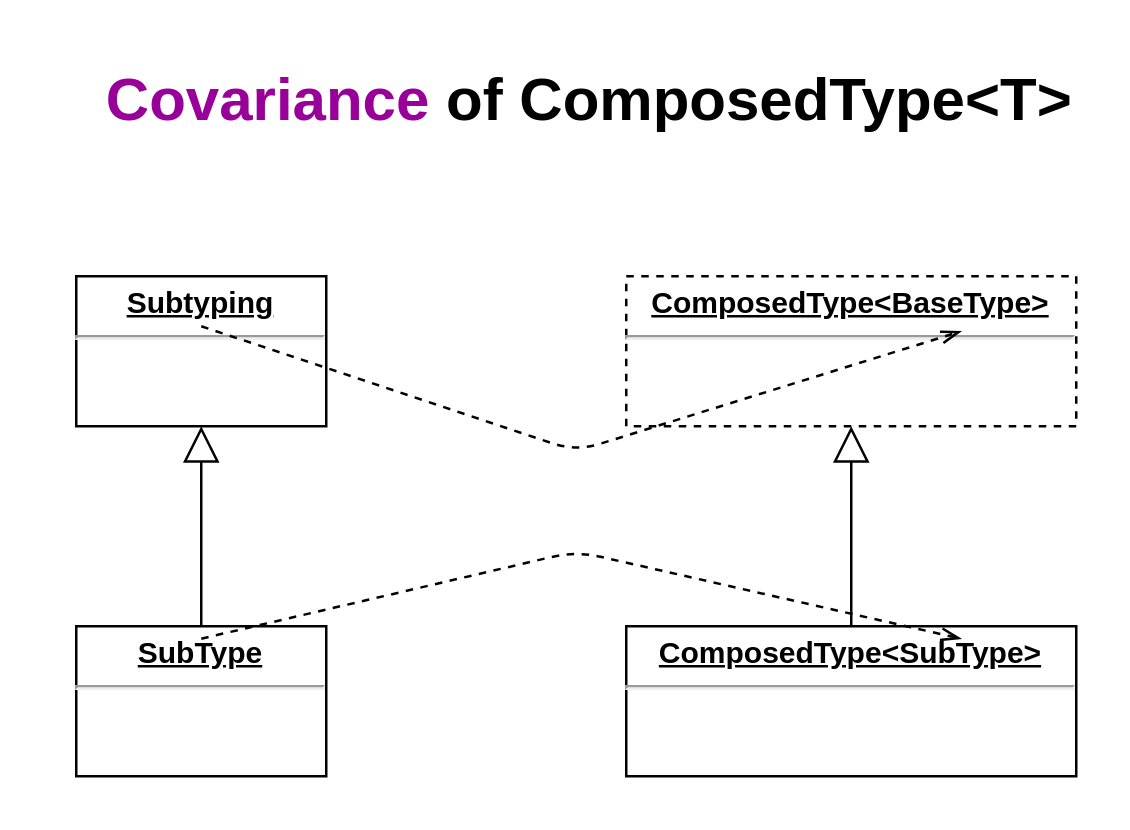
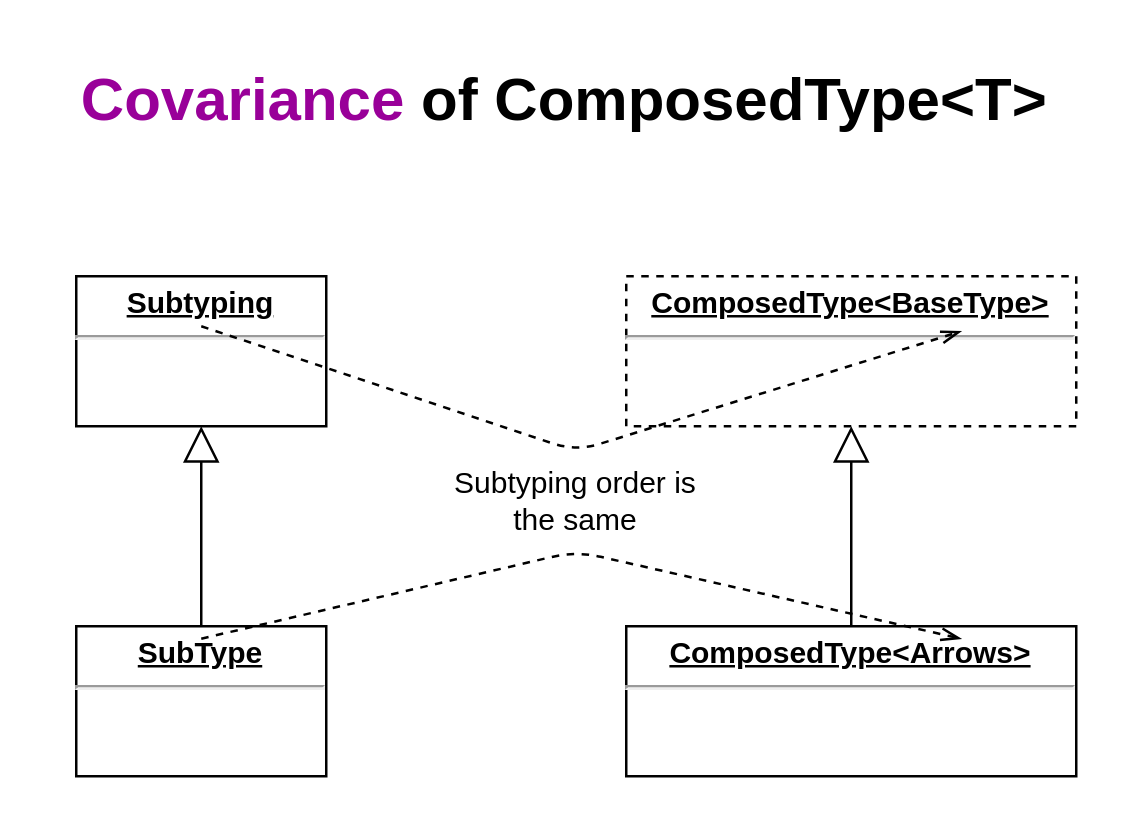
  <mxCell id="0" />
  <mxCell id="1" parent="0" />
  <mxCell id="2" value="&lt;p style=&quot;margin: 0px ; margin-top: 4px ; text-align: center ; text-decoration: underline&quot;&gt;&lt;b&gt;Subtyping&lt;/b&gt;&lt;/p&gt;&lt;hr&gt;&lt;p style=&quot;margin: 0px ; margin-left: 8px&quot;&gt;&lt;br&gt;&lt;/p&gt;" style="verticalAlign=top;align=left;overflow=fill;fontSize=12;fontFamily=Helvetica;html=1;" parent="1" vertex="1"><mxGeometry x="30" y="110" width="100" height="60" as="geometry" /></mxCell>
  <mxCell id="3" value="" style="endArrow=block;endFill=0;endSize=12;html=1;exitX=0.5;exitY=0;exitDx=0;exitDy=0;entryX=0.5;entryY=1;entryDx=0;entryDy=0;entryPerimeter=0;" parent="1" target="2" edge="1"><mxGeometry width="160" relative="1" as="geometry"><mxPoint x="80" y="250" as="sourcePoint" /><mxPoint x="400" y="130" as="targetPoint" /></mxGeometry></mxCell>
  <mxCell id="4" value="&lt;p style=&quot;margin: 0px ; margin-top: 4px ; text-align: center ; text-decoration: underline&quot;&gt;&lt;b&gt;ComposedType&amp;lt;BaseType&amp;gt;&lt;/b&gt;&lt;/p&gt;&lt;hr&gt;&lt;p style=&quot;margin: 0px ; margin-left: 8px&quot;&gt;&lt;br&gt;&lt;/p&gt;" style="verticalAlign=top;align=left;overflow=fill;fontSize=12;fontFamily=Helvetica;html=1;dashed=1;" parent="1" vertex="1"><mxGeometry x="250" y="110" width="180" height="60" as="geometry" /></mxCell>
  <mxCell id="5" value="" style="endArrow=block;endFill=0;endSize=12;html=1;exitX=0.5;exitY=0;exitDx=0;exitDy=0;entryX=0.5;entryY=1;entryDx=0;entryDy=0;entryPerimeter=0;" parent="1" target="4" edge="1"><mxGeometry width="160" relative="1" as="geometry"><mxPoint x="340" y="250" as="sourcePoint" /><mxPoint x="620" y="130" as="targetPoint" /></mxGeometry></mxCell>
  <mxCell id="6" value="&lt;p style=&quot;margin: 0px ; margin-top: 4px ; text-align: center ; text-decoration: underline&quot;&gt;&lt;b&gt;SubType&lt;/b&gt;&lt;/p&gt;&lt;hr&gt;&lt;p style=&quot;margin: 0px ; margin-left: 8px&quot;&gt;&lt;br&gt;&lt;/p&gt;" style="verticalAlign=top;align=left;overflow=fill;fontSize=12;fontFamily=Helvetica;html=1;" parent="1" vertex="1"><mxGeometry x="30" y="250" width="100" height="60" as="geometry" /></mxCell>
- <mxCell id="7" value="&lt;p style=&quot;margin: 0px ; margin-top: 4px ; text-align: center ; text-decoration: underline&quot;&gt;&lt;b&gt;ComposedType&amp;lt;SubType&amp;gt;&lt;/b&gt;&lt;/p&gt;&lt;hr&gt;&lt;p style=&quot;margin: 0px ; margin-left: 8px&quot;&gt;&lt;br&gt;&lt;/p&gt;" style="verticalAlign=top;align=left;overflow=fill;fontSize=12;fontFamily=Helvetica;html=1;" parent="1" vertex="1"><mxGeometry x="250" y="250" width="180" height="60" as="geometry" /></mxCell>
- <mxCell id="8" value="&lt;font color=&quot;#990099&quot;&gt;Covariance&lt;/font&gt; of ComposedType&amp;lt;T&amp;gt;" style="text;strokeColor=none;fillColor=none;html=1;fontSize=24;fontStyle=1;verticalAlign=middle;align=center;" parent="1" vertex="1"><mxGeometry x="30" y="20" width="410" height="40" as="geometry" /></mxCell>
+ <mxCell id="7" value="&lt;p style=&quot;margin: 0px ; margin-top: 4px ; text-align: center ; text-decoration: underline&quot;&gt;&lt;b&gt;ComposedType&amp;lt;Arrows&amp;gt;&lt;/b&gt;&lt;/p&gt;&lt;hr&gt;&lt;p style=&quot;margin: 0px ; margin-left: 8px&quot;&gt;&lt;br&gt;&lt;/p&gt;" style="verticalAlign=top;align=left;overflow=fill;fontSize=12;fontFamily=Helvetica;html=1;" parent="1" vertex="1"><mxGeometry x="250" y="250" width="180" height="60" as="geometry" /></mxCell>
+ <mxCell id="8" value="&lt;font color=&quot;#990099&quot;&gt;Covariance&lt;/font&gt; of ComposedType&amp;lt;T&amp;gt;" style="text;strokeColor=none;fillColor=none;html=1;fontSize=24;fontStyle=1;verticalAlign=middle;align=center;" parent="1" vertex="1"><mxGeometry x="20" y="20" width="410" height="40" as="geometry" /></mxCell>
  <mxCell id="9" value="Arrows" parent="0" />
  <mxCell id="10" value="" style="endArrow=openThin;dashed=1;html=1;exitX=0.5;exitY=0.333;exitDx=0;exitDy=0;exitPerimeter=0;entryX=0.744;entryY=0.367;entryDx=0;entryDy=0;entryPerimeter=0;endFill=0;" parent="9" source="2" target="4" edge="1"><mxGeometry width="50" height="50" relative="1" as="geometry"><mxPoint x="90" y="100" as="sourcePoint" /><mxPoint x="380" y="100" as="targetPoint" /><Array as="points"><mxPoint x="230" y="180" /></Array></mxGeometry></mxCell>
  <mxCell id="11" value="" style="endArrow=openThin;dashed=1;html=1;exitX=0.5;exitY=0.083;exitDx=0;exitDy=0;exitPerimeter=0;entryX=0.744;entryY=0.083;entryDx=0;entryDy=0;entryPerimeter=0;endFill=0;" parent="9" edge="1"><mxGeometry width="50" height="50" relative="1" as="geometry"><mxPoint x="80" y="254.98" as="sourcePoint" /><mxPoint x="383.92" y="254.98" as="targetPoint" /><Array as="points"><mxPoint x="230" y="220" /></Array></mxGeometry></mxCell>
+ <mxCell id="12" value="Subtyping order is the same" style="text;html=1;strokeColor=none;fillColor=none;align=center;verticalAlign=middle;whiteSpace=wrap;rounded=0;" parent="9" vertex="1"><mxGeometry x="180" y="190" width="100" height="20" as="geometry" /></mxCell>
